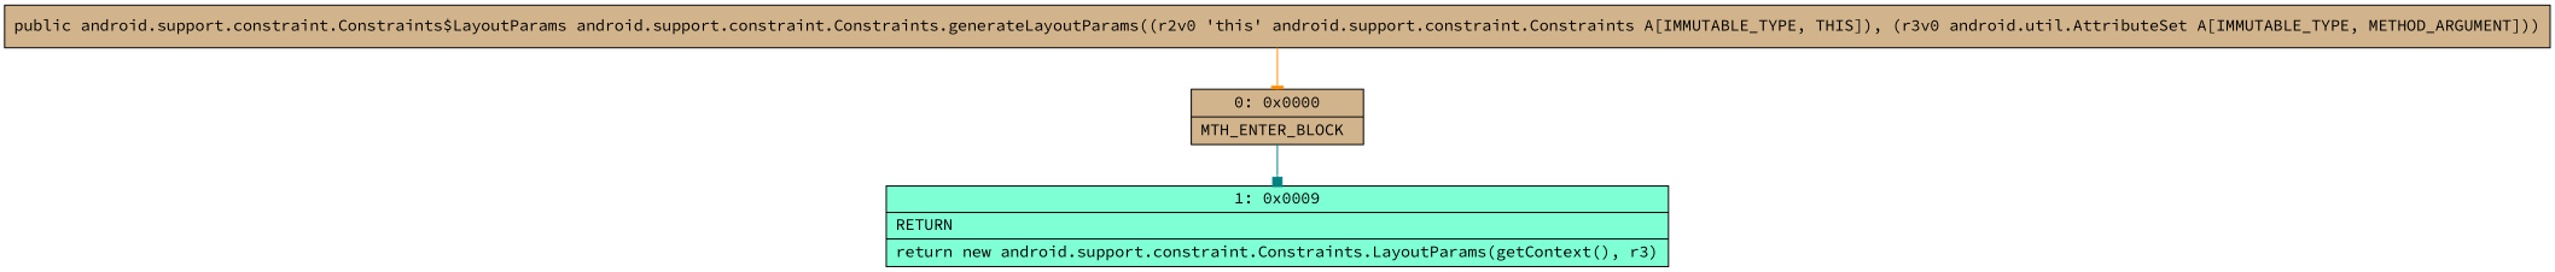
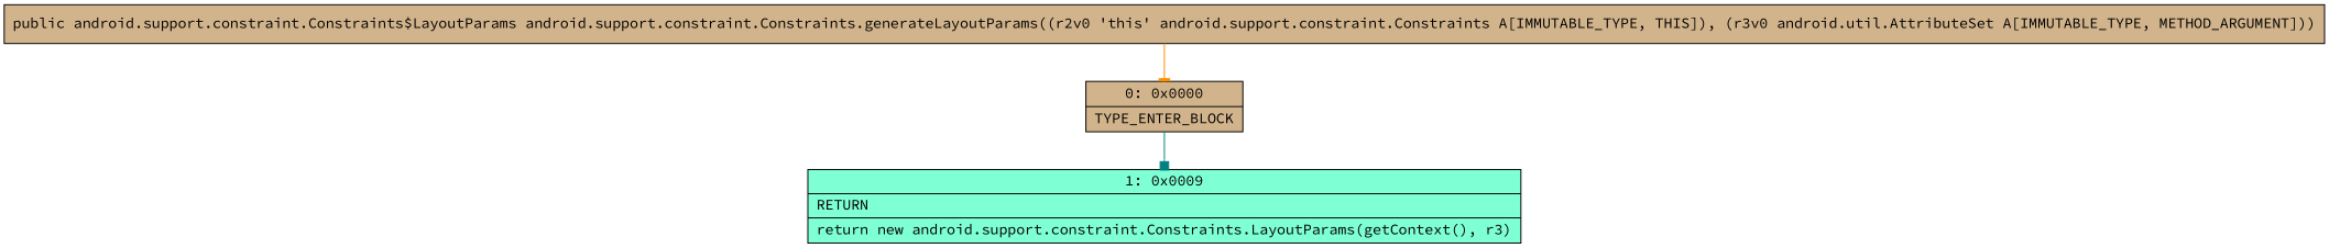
  digraph {
    fontname="Source Code Pro"
    node [shape=record style=filled fillcolor=tan fontname="Source Code Pro"]
    edge [fontname="Source Code Pro"]
-   n1 [label="{0\:\ 0x0000|MTH_ENTER_BLOCK\l}"]
+   n1 [label="{0\:\ 0x0000|TYPE_ENTER_BLOCK\l}"]
    n2 [label="{1\:\ 0x0009|RETURN\l|return new android.support.constraint.Constraints.LayoutParams(getContext(), r3)\l}" fillcolor=aquamarine]
    n3 [label="{public android.support.constraint.Constraints$LayoutParams android.support.constraint.Constraints.generateLayoutParams((r2v0 'this' android.support.constraint.Constraints A[IMMUTABLE_TYPE, THIS]), (r3v0 android.util.AttributeSet A[IMMUTABLE_TYPE, METHOD_ARGUMENT])) }"]
    n1 -> n2 [color=teal arrowhead=box]
    n3 -> n1 [color=darkorange arrowhead=tee]
  }
